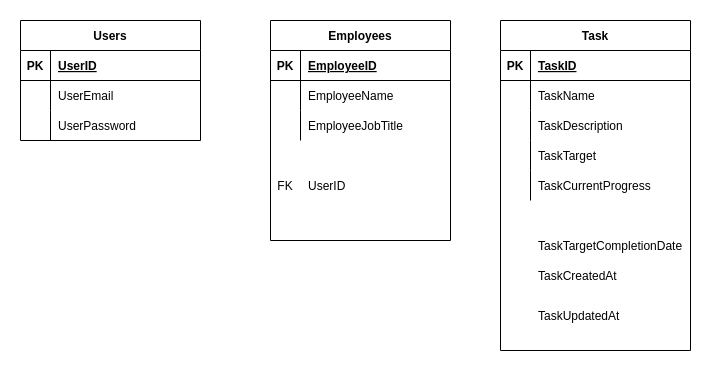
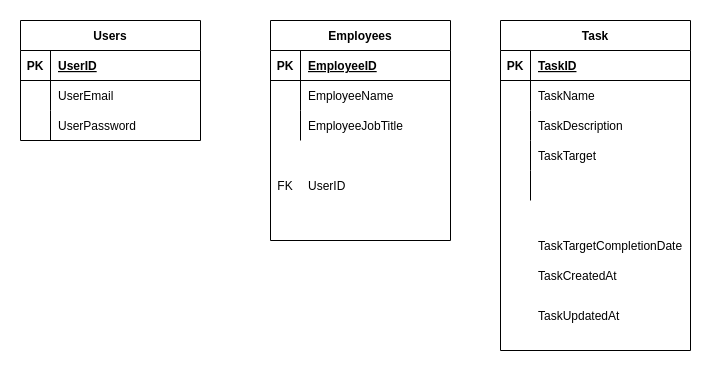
  <mxCell id="0" />
  <mxCell id="1" parent="0" />
  <mxCell id="2" value="Users" style="shape=table;startSize=30;container=1;collapsible=1;childLayout=tableLayout;fixedRows=1;rowLines=0;fontStyle=1;align=center;resizeLast=1;" vertex="1" parent="1"><mxGeometry x="20" y="20" width="180" height="120" as="geometry" /></mxCell>
  <mxCell id="3" value="" style="shape=partialRectangle;collapsible=0;dropTarget=0;pointerEvents=0;fillColor=none;top=0;left=0;bottom=1;right=0;points=[[0,0.5],[1,0.5]];portConstraint=eastwest;" vertex="1" parent="2"><mxGeometry y="30" width="180" height="30" as="geometry" /></mxCell>
  <mxCell id="4" value="PK" style="shape=partialRectangle;connectable=0;fillColor=none;top=0;left=0;bottom=0;right=0;fontStyle=1;overflow=hidden;" vertex="1" parent="3"><mxGeometry width="30" height="30" as="geometry"><mxRectangle width="30" height="30" as="alternateBounds" /></mxGeometry></mxCell>
  <mxCell id="5" value="UserID" style="shape=partialRectangle;connectable=0;fillColor=none;top=0;left=0;bottom=0;right=0;align=left;spacingLeft=6;fontStyle=5;overflow=hidden;" vertex="1" parent="3"><mxGeometry x="30" width="150" height="30" as="geometry"><mxRectangle width="150" height="30" as="alternateBounds" /></mxGeometry></mxCell>
  <mxCell id="6" value="" style="shape=partialRectangle;collapsible=0;dropTarget=0;pointerEvents=0;fillColor=none;top=0;left=0;bottom=0;right=0;points=[[0,0.5],[1,0.5]];portConstraint=eastwest;" vertex="1" parent="2"><mxGeometry y="60" width="180" height="30" as="geometry" /></mxCell>
  <mxCell id="7" value="" style="shape=partialRectangle;connectable=0;fillColor=none;top=0;left=0;bottom=0;right=0;editable=1;overflow=hidden;" vertex="1" parent="6"><mxGeometry width="30" height="30" as="geometry"><mxRectangle width="30" height="30" as="alternateBounds" /></mxGeometry></mxCell>
  <mxCell id="8" value="UserEmail" style="shape=partialRectangle;connectable=0;fillColor=none;top=0;left=0;bottom=0;right=0;align=left;spacingLeft=6;overflow=hidden;" vertex="1" parent="6"><mxGeometry x="30" width="150" height="30" as="geometry"><mxRectangle width="150" height="30" as="alternateBounds" /></mxGeometry></mxCell>
  <mxCell id="9" value="" style="shape=partialRectangle;collapsible=0;dropTarget=0;pointerEvents=0;fillColor=none;top=0;left=0;bottom=0;right=0;points=[[0,0.5],[1,0.5]];portConstraint=eastwest;" vertex="1" parent="2"><mxGeometry y="90" width="180" height="30" as="geometry" /></mxCell>
  <mxCell id="10" value="" style="shape=partialRectangle;connectable=0;fillColor=none;top=0;left=0;bottom=0;right=0;editable=1;overflow=hidden;" vertex="1" parent="9"><mxGeometry width="30" height="30" as="geometry"><mxRectangle width="30" height="30" as="alternateBounds" /></mxGeometry></mxCell>
  <mxCell id="11" value="UserPassword" style="shape=partialRectangle;connectable=0;fillColor=none;top=0;left=0;bottom=0;right=0;align=left;spacingLeft=6;overflow=hidden;" vertex="1" parent="9"><mxGeometry x="30" width="150" height="30" as="geometry"><mxRectangle width="150" height="30" as="alternateBounds" /></mxGeometry></mxCell>
  <mxCell id="12" value="Employees" style="shape=table;startSize=30;container=1;collapsible=1;childLayout=tableLayout;fixedRows=1;rowLines=0;fontStyle=1;align=center;resizeLast=1;" vertex="1" parent="1"><mxGeometry x="270" y="20" width="180" height="220" as="geometry" /></mxCell>
  <mxCell id="13" value="" style="shape=partialRectangle;collapsible=0;dropTarget=0;pointerEvents=0;fillColor=none;top=0;left=0;bottom=1;right=0;points=[[0,0.5],[1,0.5]];portConstraint=eastwest;" vertex="1" parent="12"><mxGeometry y="30" width="180" height="30" as="geometry" /></mxCell>
  <mxCell id="14" value="PK" style="shape=partialRectangle;connectable=0;fillColor=none;top=0;left=0;bottom=0;right=0;fontStyle=1;overflow=hidden;" vertex="1" parent="13"><mxGeometry width="30" height="30" as="geometry"><mxRectangle width="30" height="30" as="alternateBounds" /></mxGeometry></mxCell>
  <mxCell id="15" value="EmployeeID" style="shape=partialRectangle;connectable=0;fillColor=none;top=0;left=0;bottom=0;right=0;align=left;spacingLeft=6;fontStyle=5;overflow=hidden;" vertex="1" parent="13"><mxGeometry x="30" width="150" height="30" as="geometry"><mxRectangle width="150" height="30" as="alternateBounds" /></mxGeometry></mxCell>
  <mxCell id="16" value="" style="shape=partialRectangle;collapsible=0;dropTarget=0;pointerEvents=0;fillColor=none;top=0;left=0;bottom=0;right=0;points=[[0,0.5],[1,0.5]];portConstraint=eastwest;" vertex="1" parent="12"><mxGeometry y="60" width="180" height="30" as="geometry" /></mxCell>
  <mxCell id="17" value="" style="shape=partialRectangle;connectable=0;fillColor=none;top=0;left=0;bottom=0;right=0;editable=1;overflow=hidden;" vertex="1" parent="16"><mxGeometry width="30" height="30" as="geometry"><mxRectangle width="30" height="30" as="alternateBounds" /></mxGeometry></mxCell>
  <mxCell id="18" value="EmployeeName" style="shape=partialRectangle;connectable=0;fillColor=none;top=0;left=0;bottom=0;right=0;align=left;spacingLeft=6;overflow=hidden;" vertex="1" parent="16"><mxGeometry x="30" width="150" height="30" as="geometry"><mxRectangle width="150" height="30" as="alternateBounds" /></mxGeometry></mxCell>
  <mxCell id="19" value="" style="shape=partialRectangle;collapsible=0;dropTarget=0;pointerEvents=0;fillColor=none;top=0;left=0;bottom=0;right=0;points=[[0,0.5],[1,0.5]];portConstraint=eastwest;" vertex="1" parent="12"><mxGeometry y="90" width="180" height="30" as="geometry" /></mxCell>
  <mxCell id="20" value="" style="shape=partialRectangle;connectable=0;fillColor=none;top=0;left=0;bottom=0;right=0;editable=1;overflow=hidden;" vertex="1" parent="19"><mxGeometry width="30" height="30" as="geometry"><mxRectangle width="30" height="30" as="alternateBounds" /></mxGeometry></mxCell>
  <mxCell id="21" value="EmployeeJobTitle" style="shape=partialRectangle;connectable=0;fillColor=none;top=0;left=0;bottom=0;right=0;align=left;spacingLeft=6;overflow=hidden;" vertex="1" parent="19"><mxGeometry x="30" width="150" height="30" as="geometry"><mxRectangle width="150" height="30" as="alternateBounds" /></mxGeometry></mxCell>
  <mxCell id="22" value="UserID" style="shape=partialRectangle;connectable=0;fillColor=none;top=0;left=0;bottom=0;right=0;align=left;spacingLeft=6;overflow=hidden;" vertex="1" parent="1"><mxGeometry x="300" y="170" width="150" height="30" as="geometry"><mxRectangle width="150" height="30" as="alternateBounds" /></mxGeometry></mxCell>
  <mxCell id="23" value="FK" style="shape=partialRectangle;connectable=0;fillColor=none;top=0;left=0;bottom=0;right=0;editable=1;overflow=hidden;" vertex="1" parent="1"><mxGeometry x="270" y="170" width="30" height="30" as="geometry"><mxRectangle width="30" height="30" as="alternateBounds" /></mxGeometry></mxCell>
  <mxCell id="24" value="Task" style="shape=table;startSize=30;container=1;collapsible=1;childLayout=tableLayout;fixedRows=1;rowLines=0;fontStyle=1;align=center;resizeLast=1;" vertex="1" parent="1"><mxGeometry x="500" y="20" width="190" height="330" as="geometry" /></mxCell>
  <mxCell id="25" value="" style="shape=partialRectangle;collapsible=0;dropTarget=0;pointerEvents=0;fillColor=none;top=0;left=0;bottom=1;right=0;points=[[0,0.5],[1,0.5]];portConstraint=eastwest;" vertex="1" parent="24"><mxGeometry y="30" width="190" height="30" as="geometry" /></mxCell>
  <mxCell id="26" value="PK" style="shape=partialRectangle;connectable=0;fillColor=none;top=0;left=0;bottom=0;right=0;fontStyle=1;overflow=hidden;" vertex="1" parent="25"><mxGeometry width="30" height="30" as="geometry"><mxRectangle width="30" height="30" as="alternateBounds" /></mxGeometry></mxCell>
  <mxCell id="27" value="TaskID" style="shape=partialRectangle;connectable=0;fillColor=none;top=0;left=0;bottom=0;right=0;align=left;spacingLeft=6;fontStyle=5;overflow=hidden;" vertex="1" parent="25"><mxGeometry x="30" width="160" height="30" as="geometry"><mxRectangle width="160" height="30" as="alternateBounds" /></mxGeometry></mxCell>
  <mxCell id="28" value="" style="shape=partialRectangle;collapsible=0;dropTarget=0;pointerEvents=0;fillColor=none;top=0;left=0;bottom=0;right=0;points=[[0,0.5],[1,0.5]];portConstraint=eastwest;" vertex="1" parent="24"><mxGeometry y="60" width="190" height="30" as="geometry" /></mxCell>
  <mxCell id="29" value="" style="shape=partialRectangle;connectable=0;fillColor=none;top=0;left=0;bottom=0;right=0;editable=1;overflow=hidden;" vertex="1" parent="28"><mxGeometry width="30" height="30" as="geometry"><mxRectangle width="30" height="30" as="alternateBounds" /></mxGeometry></mxCell>
  <mxCell id="30" value="TaskName" style="shape=partialRectangle;connectable=0;fillColor=none;top=0;left=0;bottom=0;right=0;align=left;spacingLeft=6;overflow=hidden;" vertex="1" parent="28"><mxGeometry x="30" width="160" height="30" as="geometry"><mxRectangle width="160" height="30" as="alternateBounds" /></mxGeometry></mxCell>
  <mxCell id="31" value="" style="shape=partialRectangle;collapsible=0;dropTarget=0;pointerEvents=0;fillColor=none;top=0;left=0;bottom=0;right=0;points=[[0,0.5],[1,0.5]];portConstraint=eastwest;" vertex="1" parent="24"><mxGeometry y="90" width="190" height="30" as="geometry" /></mxCell>
  <mxCell id="32" value="" style="shape=partialRectangle;connectable=0;fillColor=none;top=0;left=0;bottom=0;right=0;editable=1;overflow=hidden;" vertex="1" parent="31"><mxGeometry width="30" height="30" as="geometry"><mxRectangle width="30" height="30" as="alternateBounds" /></mxGeometry></mxCell>
  <mxCell id="33" value="TaskDescription" style="shape=partialRectangle;connectable=0;fillColor=none;top=0;left=0;bottom=0;right=0;align=left;spacingLeft=6;overflow=hidden;" vertex="1" parent="31"><mxGeometry x="30" width="160" height="30" as="geometry"><mxRectangle width="160" height="30" as="alternateBounds" /></mxGeometry></mxCell>
  <mxCell id="34" style="shape=partialRectangle;collapsible=0;dropTarget=0;pointerEvents=0;fillColor=none;top=0;left=0;bottom=0;right=0;points=[[0,0.5],[1,0.5]];portConstraint=eastwest;" vertex="1" parent="24"><mxGeometry y="120" width="190" height="30" as="geometry" /></mxCell>
  <mxCell id="35" style="shape=partialRectangle;connectable=0;fillColor=none;top=0;left=0;bottom=0;right=0;editable=1;overflow=hidden;" vertex="1" parent="34"><mxGeometry width="30" height="30" as="geometry"><mxRectangle width="30" height="30" as="alternateBounds" /></mxGeometry></mxCell>
  <mxCell id="36" style="shape=partialRectangle;connectable=0;fillColor=none;top=0;left=0;bottom=0;right=0;align=left;spacingLeft=6;overflow=hidden;" vertex="1" parent="34"><mxGeometry x="30" width="160" height="30" as="geometry"><mxRectangle width="160" height="30" as="alternateBounds" /></mxGeometry></mxCell>
  <mxCell id="37" style="shape=partialRectangle;collapsible=0;dropTarget=0;pointerEvents=0;fillColor=none;top=0;left=0;bottom=0;right=0;points=[[0,0.5],[1,0.5]];portConstraint=eastwest;" vertex="1" parent="24"><mxGeometry y="150" width="190" height="30" as="geometry" /></mxCell>
  <mxCell id="38" style="shape=partialRectangle;connectable=0;fillColor=none;top=0;left=0;bottom=0;right=0;editable=1;overflow=hidden;" vertex="1" parent="37"><mxGeometry width="30" height="30" as="geometry"><mxRectangle width="30" height="30" as="alternateBounds" /></mxGeometry></mxCell>
  <mxCell id="39" style="shape=partialRectangle;connectable=0;fillColor=none;top=0;left=0;bottom=0;right=0;align=left;spacingLeft=6;overflow=hidden;" vertex="1" parent="37"><mxGeometry x="30" width="160" height="30" as="geometry"><mxRectangle width="160" height="30" as="alternateBounds" /></mxGeometry></mxCell>
  <mxCell id="40" value="TaskCreatedAt" style="shape=partialRectangle;connectable=0;fillColor=none;top=0;left=0;bottom=0;right=0;align=left;spacingLeft=6;overflow=hidden;" vertex="1" parent="1"><mxGeometry x="530" y="260" width="150" height="30" as="geometry"><mxRectangle width="150" height="30" as="alternateBounds" /></mxGeometry></mxCell>
  <mxCell id="41" value="TaskTarget" style="shape=partialRectangle;connectable=0;fillColor=none;top=0;left=0;bottom=0;right=0;align=left;spacingLeft=6;overflow=hidden;" vertex="1" parent="1"><mxGeometry x="530" y="140" width="150" height="30" as="geometry"><mxRectangle width="150" height="30" as="alternateBounds" /></mxGeometry></mxCell>
  <mxCell id="42" value="TaskTargetCompletionDate" style="shape=partialRectangle;connectable=0;fillColor=none;top=0;left=0;bottom=0;right=0;align=left;spacingLeft=6;overflow=hidden;" vertex="1" parent="1"><mxGeometry x="530" y="230" width="160" height="30" as="geometry"><mxRectangle width="150" height="30" as="alternateBounds" /></mxGeometry></mxCell>
  <mxCell id="43" value="TaskUpdatedAt" style="shape=partialRectangle;connectable=0;fillColor=none;top=0;left=0;bottom=0;right=0;align=left;spacingLeft=6;overflow=hidden;" vertex="1" parent="1"><mxGeometry x="530" y="300" width="150" height="30" as="geometry"><mxRectangle width="150" height="30" as="alternateBounds" /></mxGeometry></mxCell>
- <mxCell id="44" value="TaskCurrentProgress" style="shape=partialRectangle;connectable=0;fillColor=none;top=0;left=0;bottom=0;right=0;align=left;spacingLeft=6;overflow=hidden;" vertex="1" parent="1"><mxGeometry x="530" y="170" width="150" height="30" as="geometry"><mxRectangle width="150" height="30" as="alternateBounds" /></mxGeometry></mxCell>
